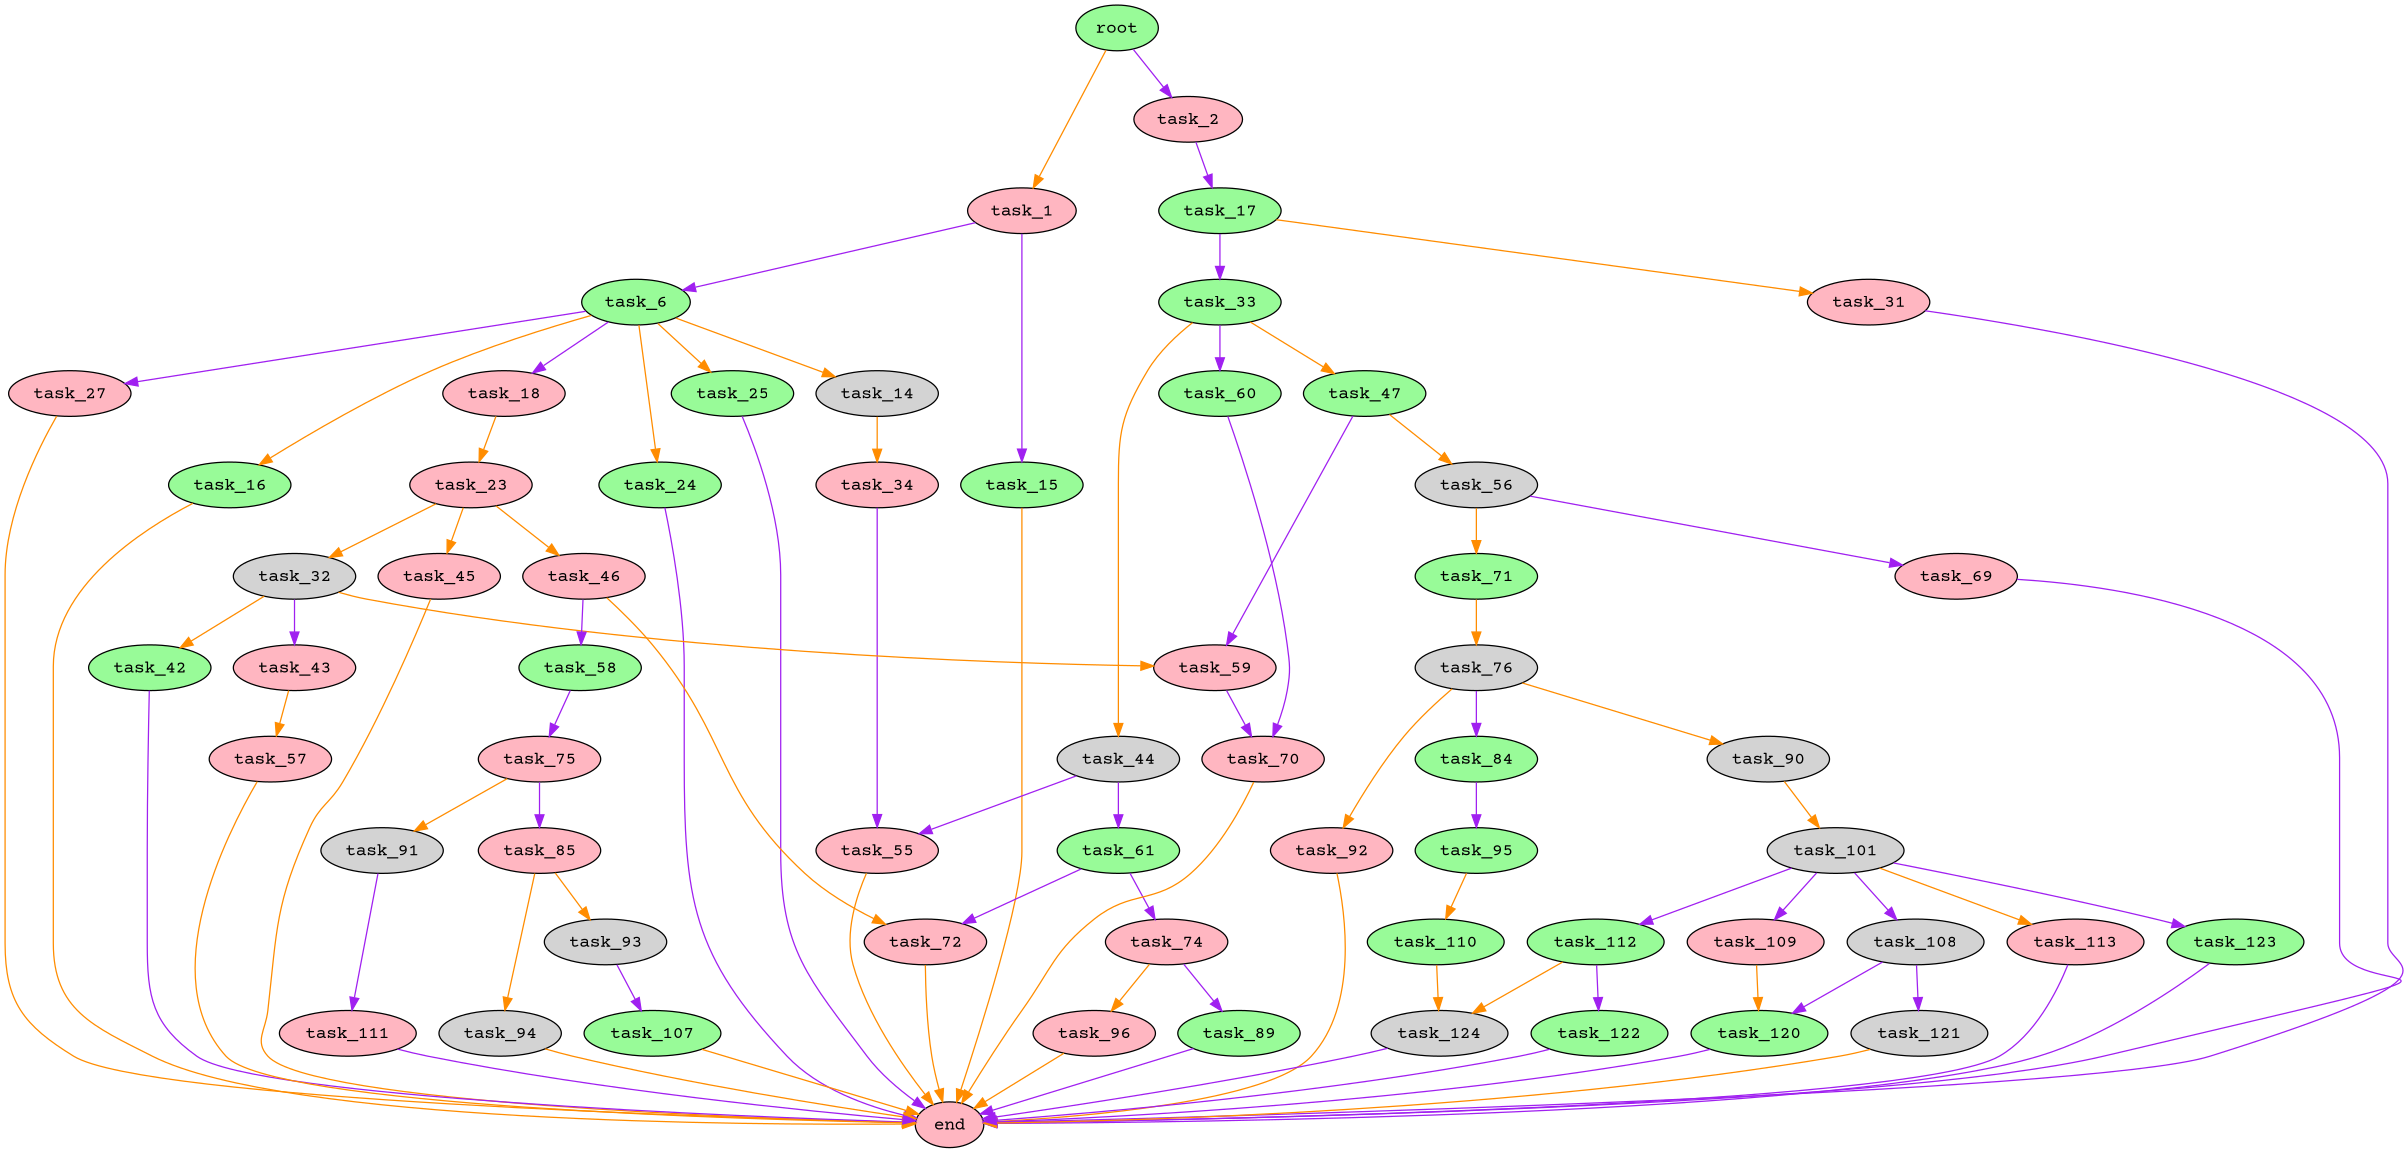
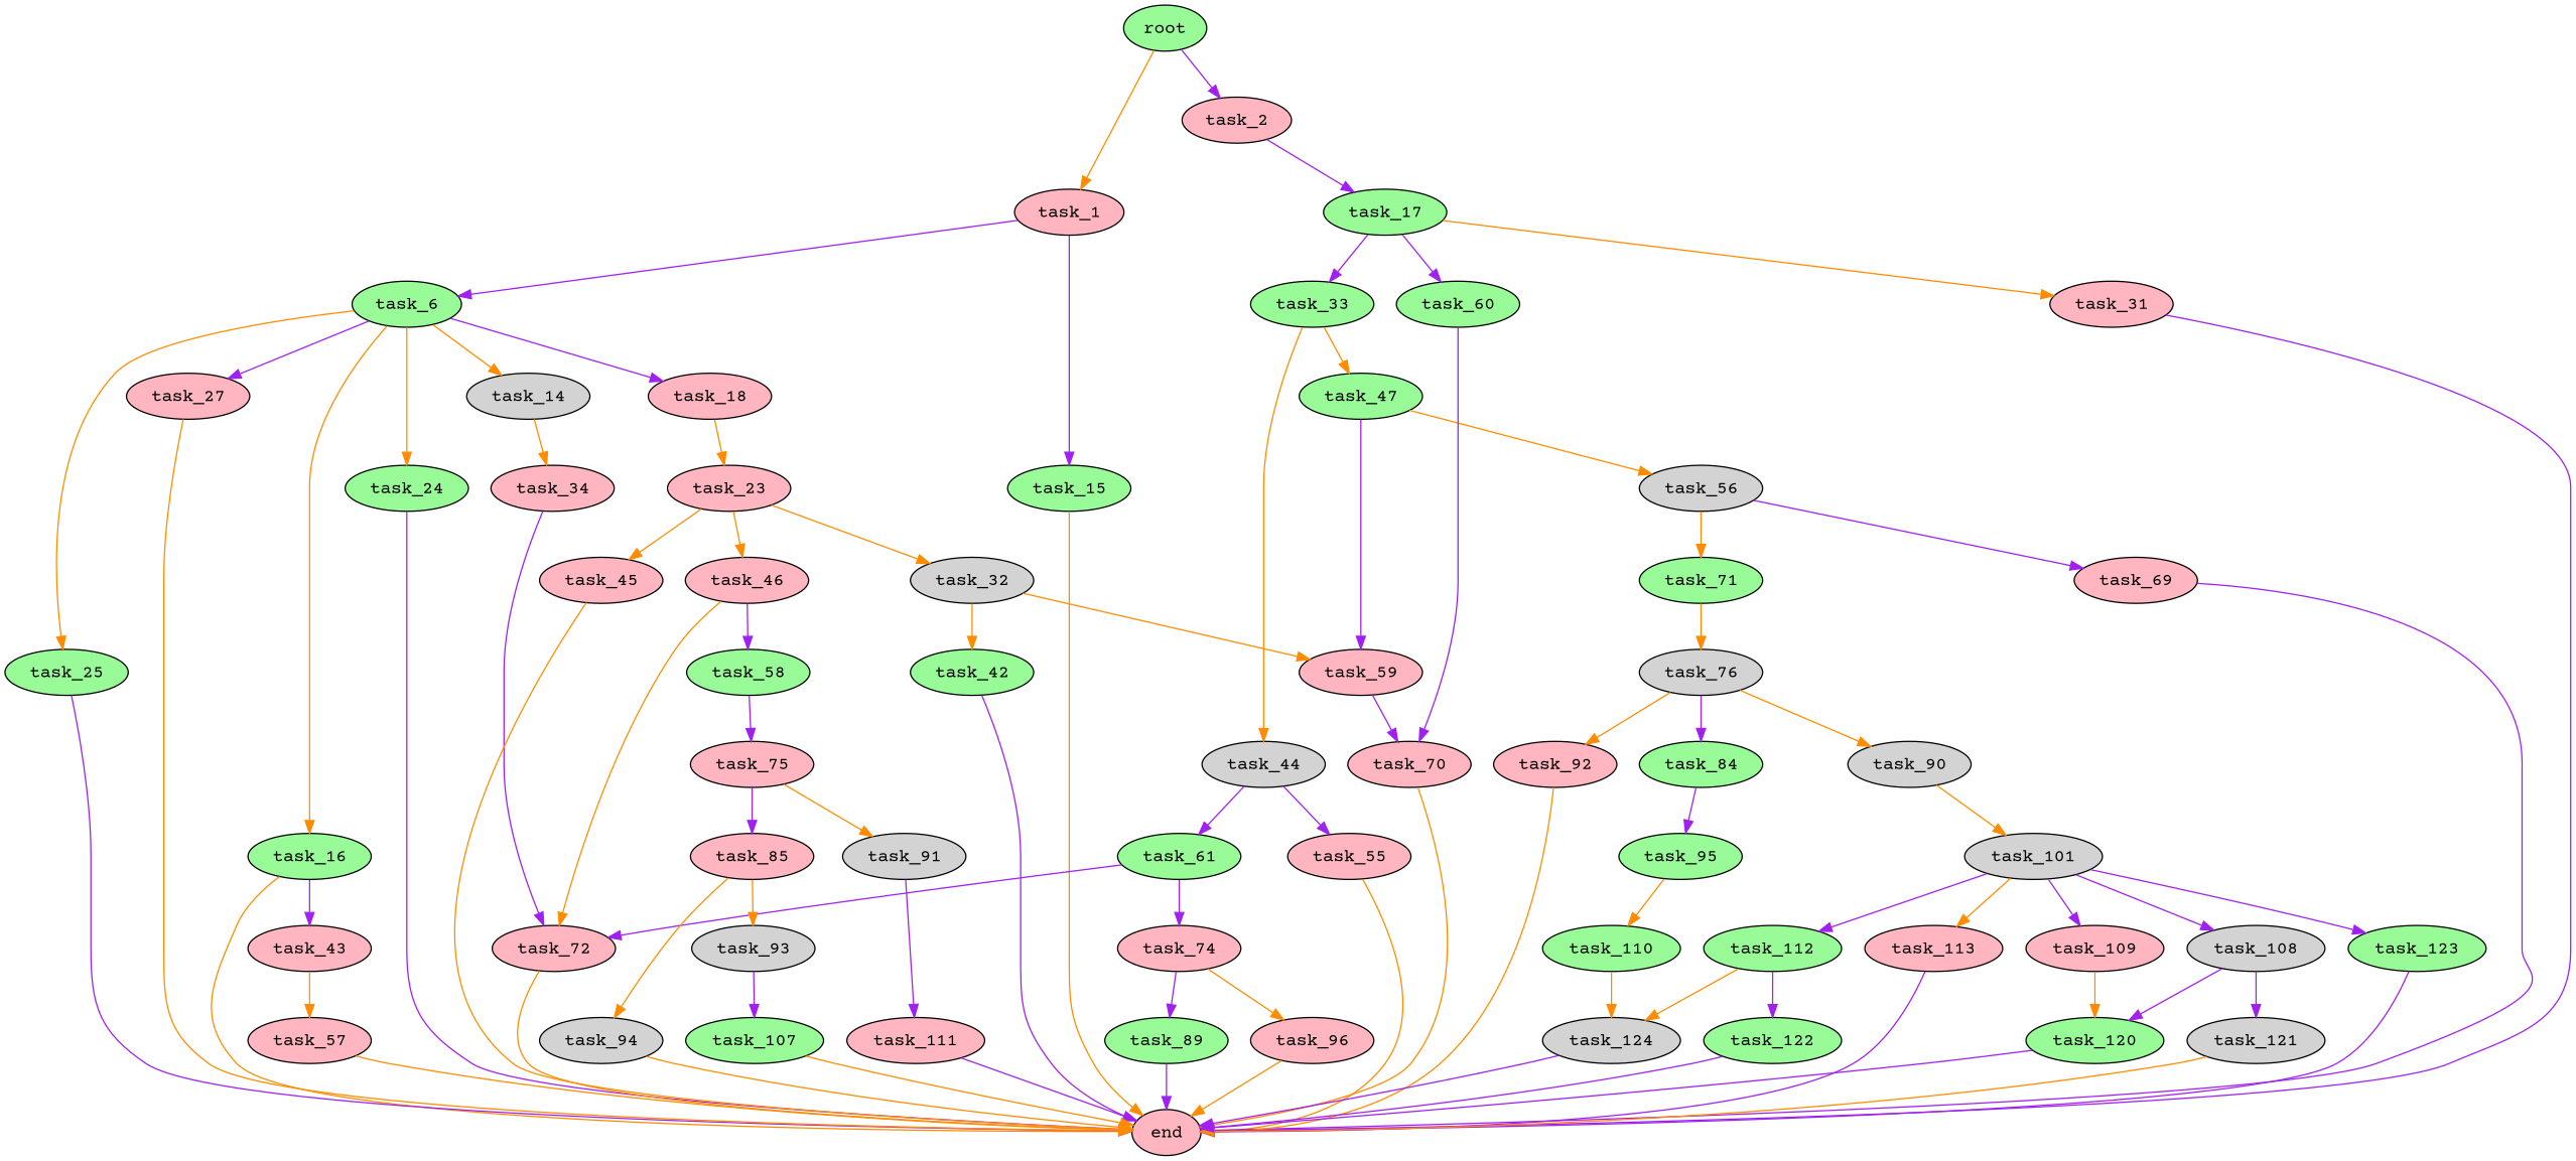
  digraph {
    fontname="Courier Prime"
    node [fillcolor=lightpink fontname="Courier Prime" style=filled]
    edge [color=darkorange fontname="Courier Prime"]
    root [fillcolor=palegreen]
    task_1
    task_2
    task_6 [fillcolor=palegreen]
    task_15 [fillcolor=palegreen]
    task_17 [fillcolor=palegreen]
    task_14 [fillcolor=lightgrey]
    task_16 [fillcolor=palegreen]
    task_18
    task_24 [fillcolor=palegreen]
    task_25 [fillcolor=palegreen]
    task_27
    end
    task_31
    task_33 [fillcolor=palegreen]
    task_34
    task_23
    task_44 [fillcolor=lightgrey]
    task_47 [fillcolor=palegreen]
    task_60 [fillcolor=palegreen]
    task_55
    task_32 [fillcolor=lightgrey]
    task_45
    task_46
    task_61 [fillcolor=palegreen]
    task_59
    task_56 [fillcolor=lightgrey]
    task_70
    task_42 [fillcolor=palegreen]
    task_43
    task_58 [fillcolor=palegreen]
    task_72
    task_57
    task_75
    task_74
    task_69
    task_71 [fillcolor=palegreen]
    task_89 [fillcolor=palegreen]
    task_96
    task_85
    task_91 [fillcolor=lightgrey]
    task_76 [fillcolor=lightgrey]
    task_84 [fillcolor=palegreen]
    task_90 [fillcolor=lightgrey]
    task_92
    task_93 [fillcolor=lightgrey]
    task_94 [fillcolor=lightgrey]
    task_111
    task_95 [fillcolor=palegreen]
    task_101 [fillcolor=lightgrey]
    task_107 [fillcolor=palegreen]
    task_110 [fillcolor=palegreen]
    task_108 [fillcolor=lightgrey]
    task_109
    task_112 [fillcolor=palegreen]
    task_113
    task_123 [fillcolor=palegreen]
    task_124 [fillcolor=lightgrey]
    task_120 [fillcolor=palegreen]
    task_121 [fillcolor=lightgrey]
    task_122 [fillcolor=palegreen]
    root -> task_1
    root -> task_2 [color=purple]
    task_1 -> task_6 [color=purple]
    task_1 -> task_15 [color=purple]
    task_2 -> task_17 [color=purple]
    task_6 -> task_14
    task_6 -> task_16
    task_6 -> task_18 [color=purple]
    task_6 -> task_24
    task_6 -> task_25
    task_6 -> task_27 [color=purple]
    task_15 -> end
    task_17 -> task_31
    task_17 -> task_33 [color=purple]
    task_14 -> task_34
    task_16 -> end
    task_18 -> task_23
    task_24 -> end [color=purple]
    task_25 -> end [color=purple]
    task_27 -> end
    task_31 -> end [color=purple]
    task_33 -> task_44
    task_33 -> task_47
-   task_33 -> task_60 [color=purple]
-   task_34 -> task_55 [color=purple]
+   task_17 -> task_60 [color=purple]
+   task_34 -> task_72 [color=purple]
    task_23 -> task_32
    task_23 -> task_45
    task_23 -> task_46
    task_44 -> task_55 [color=purple]
    task_44 -> task_61 [color=purple]
    task_47 -> task_59 [color=purple]
    task_47 -> task_56
    task_60 -> task_70 [color=purple]
    task_55 -> end
    task_32 -> task_59
    task_32 -> task_42
-   task_32 -> task_43 [color=purple]
+   task_16 -> task_43 [color=purple]
    task_45 -> end
    task_46 -> task_58 [color=purple]
    task_46 -> task_72
    task_61 -> task_72 [color=purple]
    task_61 -> task_74 [color=purple]
    task_59 -> task_70 [color=purple]
    task_56 -> task_69 [color=purple]
    task_56 -> task_71
    task_70 -> end
    task_42 -> end [color=purple]
    task_43 -> task_57
    task_58 -> task_75 [color=purple]
    task_72 -> end
    task_57 -> end
    task_75 -> task_85 [color=purple]
    task_75 -> task_91
    task_74 -> task_89 [color=purple]
    task_74 -> task_96
    task_69 -> end [color=purple]
    task_71 -> task_76
    task_89 -> end [color=purple]
    task_96 -> end
    task_85 -> task_93
    task_85 -> task_94
    task_91 -> task_111 [color=purple]
    task_76 -> task_84 [color=purple]
    task_76 -> task_90
    task_76 -> task_92
    task_84 -> task_95 [color=purple]
    task_90 -> task_101
    task_92 -> end
    task_93 -> task_107 [color=purple]
    task_94 -> end
    task_111 -> end [color=purple]
    task_95 -> task_110
    task_101 -> task_108 [color=purple]
    task_101 -> task_109 [color=purple]
    task_101 -> task_112 [color=purple]
    task_101 -> task_113
    task_101 -> task_123 [color=purple]
    task_107 -> end
    task_110 -> task_124
    task_108 -> task_120 [color=purple]
    task_108 -> task_121 [color=purple]
    task_109 -> task_120
    task_112 -> task_124
    task_112 -> task_122 [color=purple]
    task_113 -> end [color=purple]
    task_123 -> end [color=purple]
    task_124 -> end [color=purple]
    task_120 -> end [color=purple]
    task_121 -> end
    task_122 -> end [color=purple]
  }
